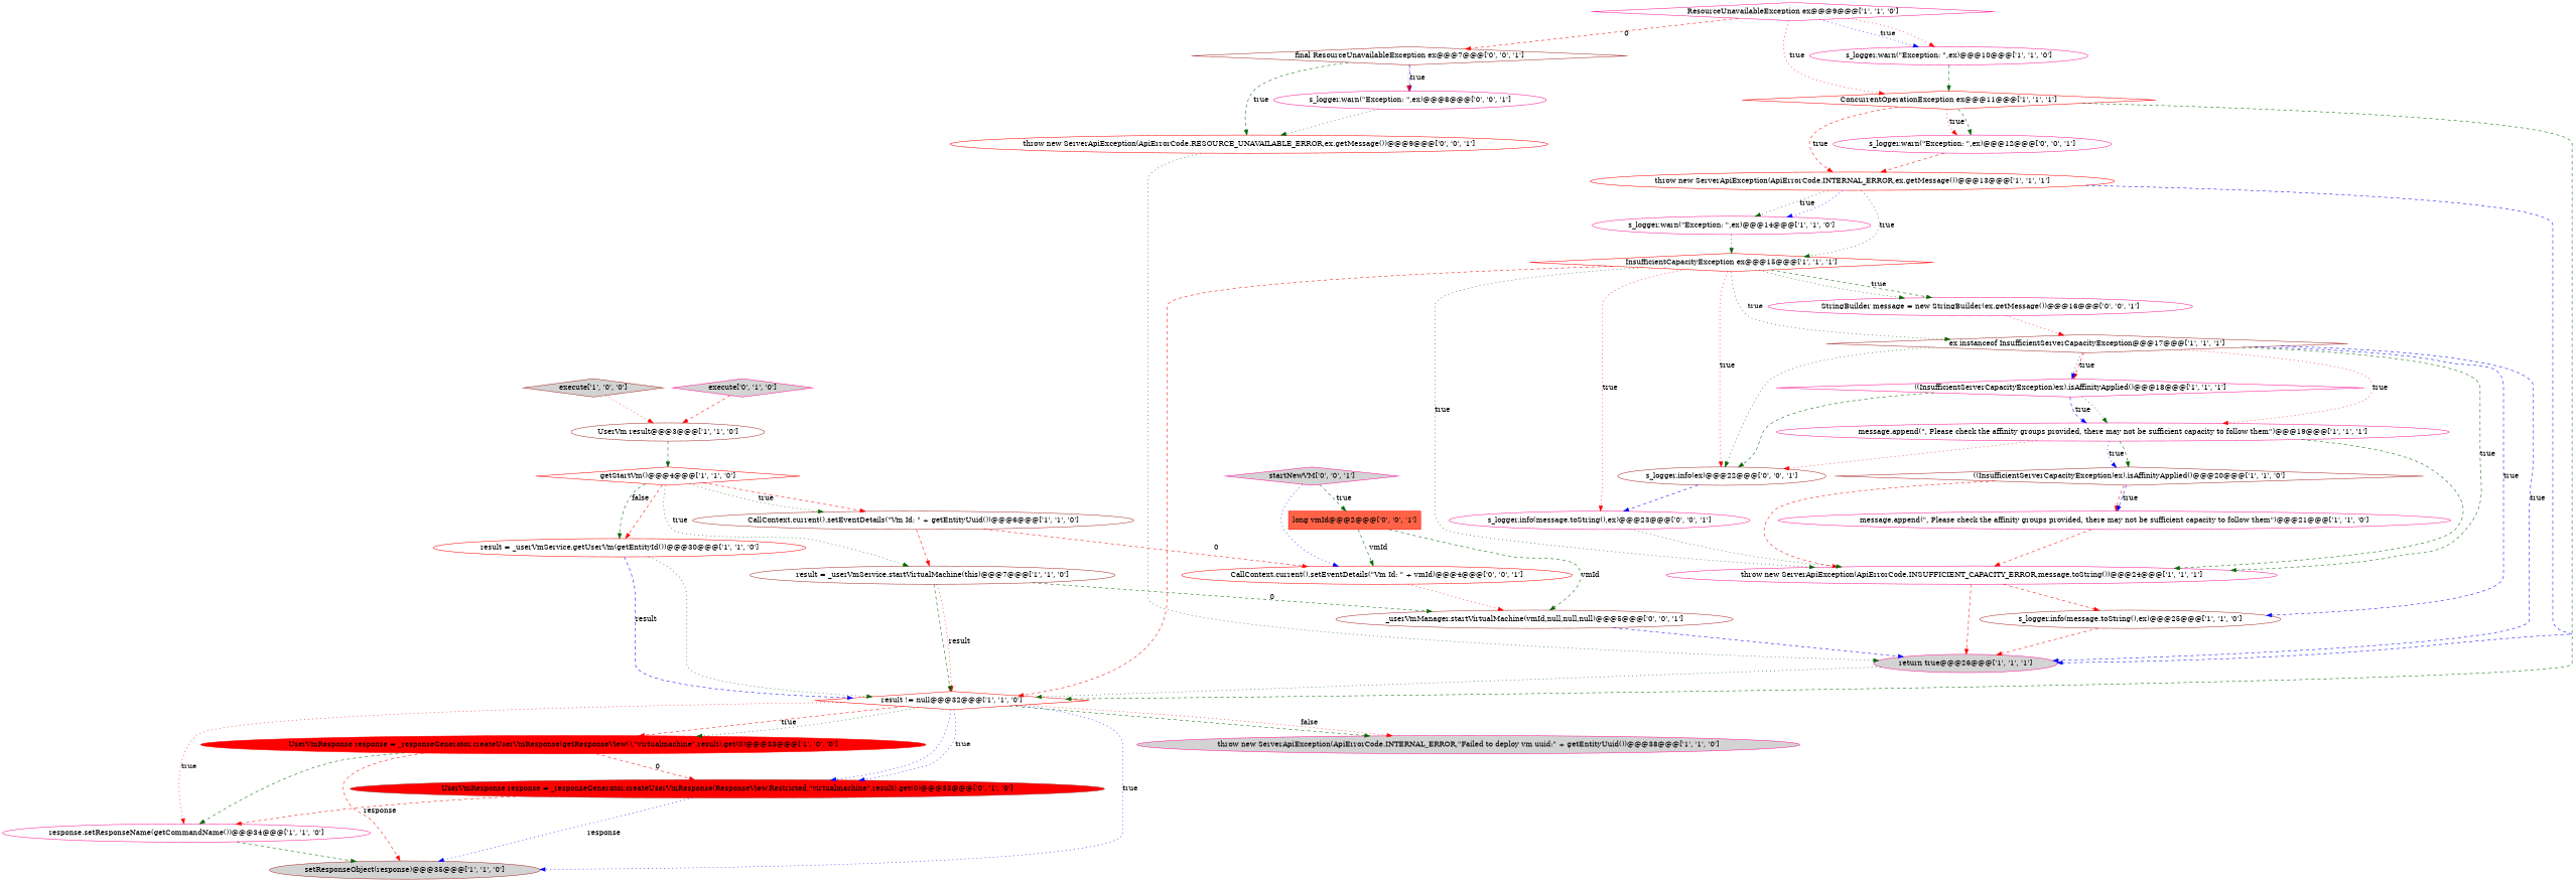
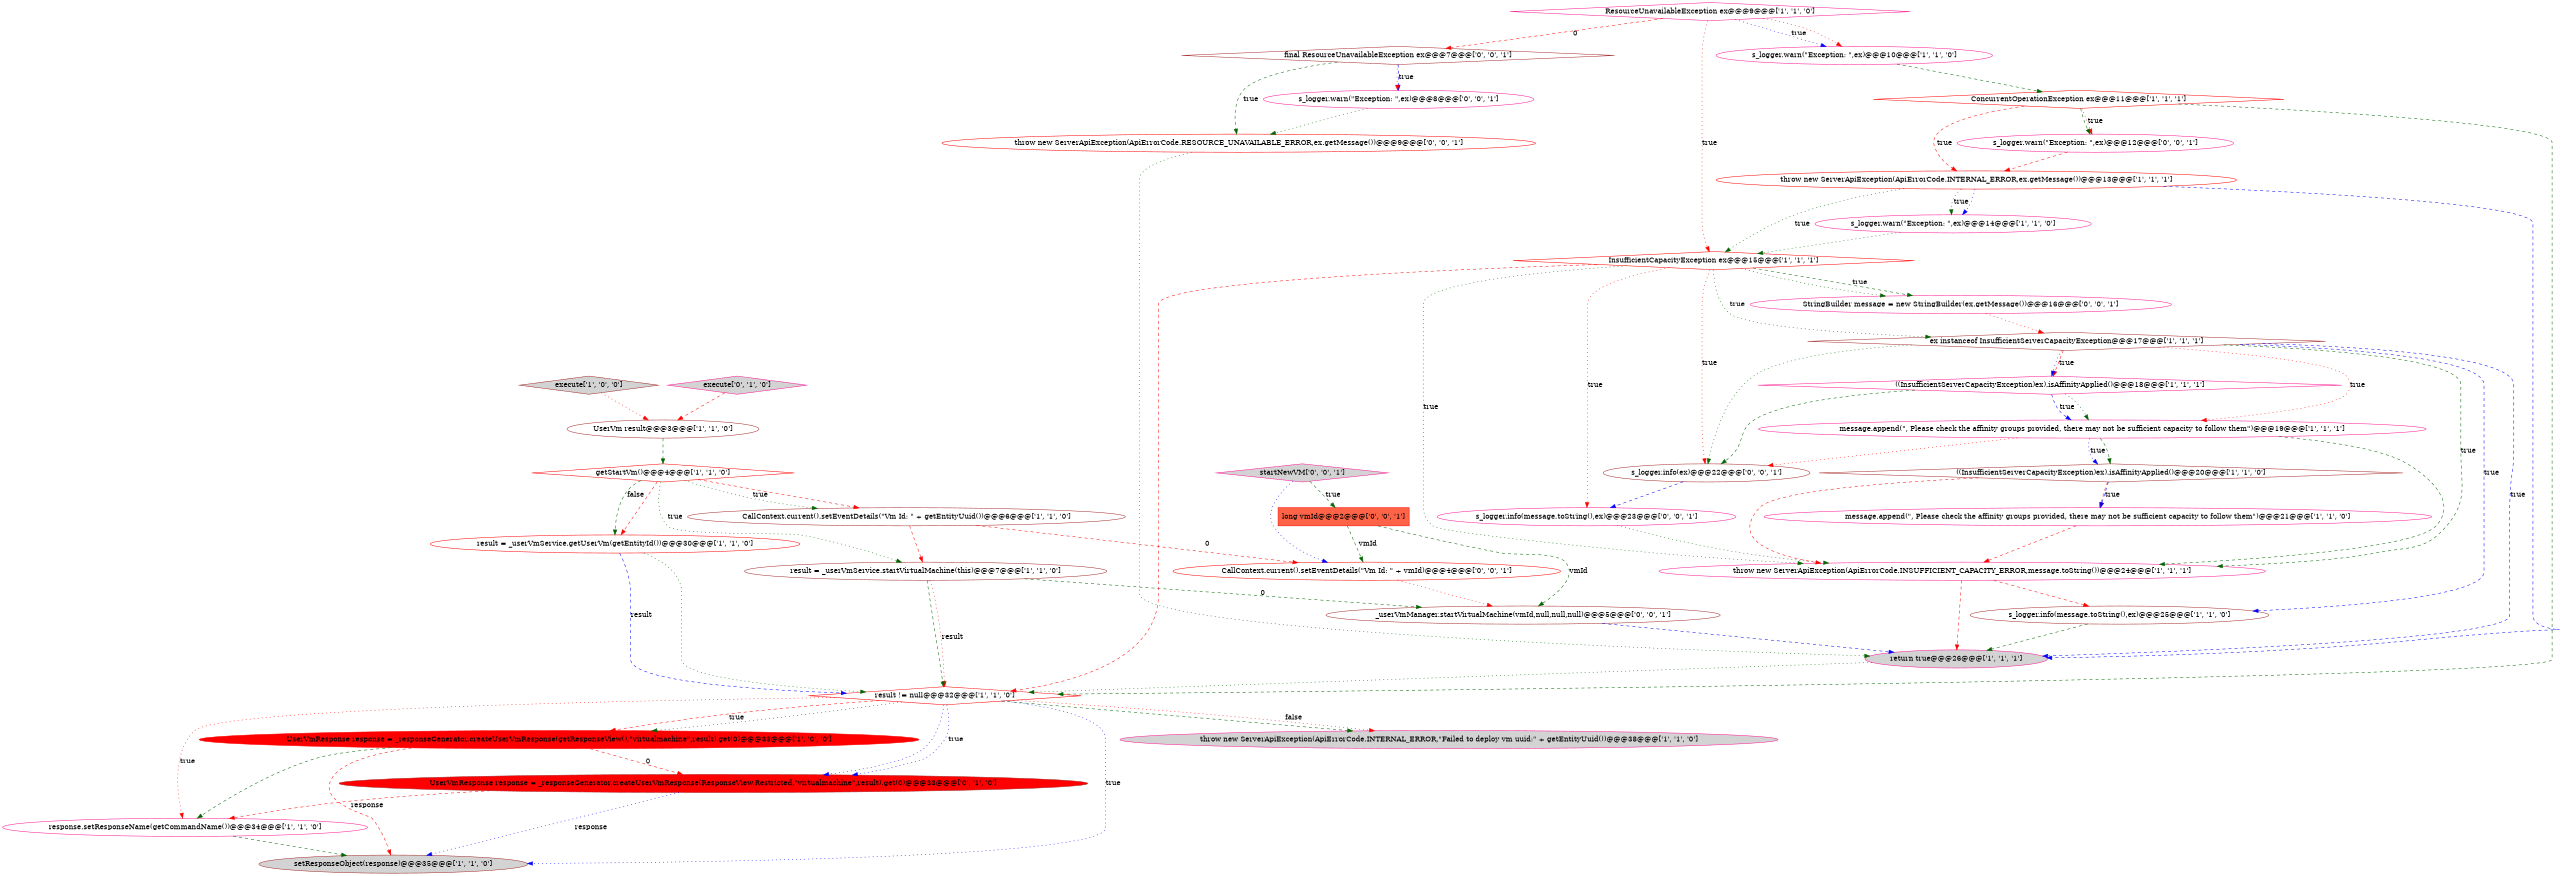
  digraph {
    node [color=deeppink fillcolor=white shape=ellipse style=filled]
    edge [color=darkgreen style=dashed]
    n1 [label="((InsufficientServerCapacityException)ex).isAffinityApplied()@@@18@@@['1', '1', '1']" shape=diamond]
    n2 [label="message.append(\", Please check the affinity groups provided, there may not be sufficient capacity to follow them\")@@@19@@@['1', '1', '1']"]
    n3 [color=brown label="s_logger.info(ex)@@@22@@@['0', '0', '1']"]
    n4 [label="throw new ServerApiException(ApiErrorCode.INSUFFICIENT_CAPACITY_ERROR,message.toString())@@@24@@@['1', '1', '1']"]
    n5 [color=brown label="((InsufficientServerCapacityException)ex).isAffinityApplied()@@@20@@@['1', '1', '0']" shape=diamond]
    n6 [label="s_logger.info(message.toString(),ex)@@@23@@@['0', '0', '1']"]
    n7 [label="response.setResponseName(getCommandName())@@@34@@@['1', '1', '0']"]
    n8 [color=brown fillcolor=lightgray label="setResponseObject(response)@@@35@@@['1', '1', '0']"]
    n9 [color=red label="getStartVm()@@@4@@@['1', '1', '0']" shape=diamond]
    n10 [color=red label="result = _userVmService.getUserVm(getEntityId())@@@30@@@['1', '1', '0']"]
    n11 [color=brown label="result = _userVmService.startVirtualMachine(this)@@@7@@@['1', '1', '0']"]
    n12 [color=brown label="CallContext.current().setEventDetails(\"Vm Id: \" + getEntityUuid())@@@6@@@['1', '1', '0']"]
    n13 [color=red label="result != null@@@32@@@['1', '1', '0']" shape=diamond]
    n14 [color=brown label="_userVmManager.startVirtualMachine(vmId,null,null,null)@@@5@@@['0', '0', '1']"]
    n15 [color=red label="CallContext.current().setEventDetails(\"Vm Id: \" + vmId)@@@4@@@['0', '0', '1']"]
    n16 [color=brown label="ex instanceof InsufficientServerCapacityException@@@17@@@['1', '1', '1']" shape=diamond]
    n17 [color=brown label="s_logger.info(message.toString(),ex)@@@25@@@['1', '1', '0']"]
    n18 [fillcolor=lightgray label="return true@@@26@@@['1', '1', '1']"]
    n19 [fillcolor=lightgray label="execute['0', '1', '0']" shape=diamond]
    n20 [color=brown label="UserVm result@@@3@@@['1', '1', '0']"]
    n21 [color=red fillcolor=red label="UserVmResponse response = _responseGenerator.createUserVmResponse(getResponseView(),\"virtualmachine\",result).get(0)@@@33@@@['1', '0', '0']"]
    n22 [color=brown fillcolor=red label="UserVmResponse response = _responseGenerator.createUserVmResponse(ResponseView.Restricted,\"virtualmachine\",result).get(0)@@@33@@@['0', '1', '0']"]
    n23 [fillcolor=lightgray label="throw new ServerApiException(ApiErrorCode.INTERNAL_ERROR,\"Failed to deploy vm uuid:\" + getEntityUuid())@@@38@@@['1', '1', '0']"]
    n24 [label="message.append(\", Please check the affinity groups provided, there may not be sufficient capacity to follow them\")@@@21@@@['1', '1', '0']"]
    n25 [label="s_logger.warn(\"Exception: \",ex)@@@12@@@['0', '0', '1']"]
    n26 [color=red label="throw new ServerApiException(ApiErrorCode.INTERNAL_ERROR,ex.getMessage())@@@13@@@['1', '1', '1']"]
    n27 [color=red label="InsufficientCapacityException ex@@@15@@@['1', '1', '1']" shape=diamond]
    n28 [label="s_logger.warn(\"Exception: \",ex)@@@14@@@['1', '1', '0']"]
    n29 [color=red label="ConcurrentOperationException ex@@@11@@@['1', '1', '1']" shape=diamond]
    n30 [label="s_logger.warn(\"Exception: \",ex)@@@8@@@['0', '0', '1']"]
    n31 [color=red label="throw new ServerApiException(ApiErrorCode.RESOURCE_UNAVAILABLE_ERROR,ex.getMessage())@@@9@@@['0', '0', '1']"]
    n32 [color=brown label="final ResourceUnavailableException ex@@@7@@@['0', '0', '1']" shape=diamond]
    n33 [color=brown fillcolor=lightgray label="execute['1', '0', '0']" shape=diamond]
    n34 [label="s_logger.warn(\"Exception: \",ex)@@@10@@@['1', '1', '0']"]
    n35 [label="StringBuilder message = new StringBuilder(ex.getMessage())@@@16@@@['0', '0', '1']"]
    n36 [label="ResourceUnavailableException ex@@@9@@@['1', '1', '0']" shape=diamond]
    n37 [fillcolor=lightgray label="startNewVM['0', '0', '1']" shape=diamond]
    n38 [color=red fillcolor=tomato label="long vmId@@@2@@@['0', '0', '1']" shape=box]
    n1 -> n2 [style=dotted]
    n1 -> n2 [color=blue label=true]
    n1 -> n3
    n2 -> n3 [color=red style=dotted]
    n2 -> n4
    n2 -> n5 [color=blue label=true style=dotted]
    n2 -> n5
    n3 -> n6 [color=blue]
    n4 -> n17 [color=red]
    n4 -> n18 [color=red]
    n5 -> n4 [color=red]
    n5 -> n24 [color=red]
    n5 -> n24 [color=blue label=true]
    n6 -> n4 [style=dotted]
    n7 -> n8
    n9 -> n10 [color=red]
    n9 -> n10 [label=false]
    n9 -> n11 [label=true style=dotted]
    n9 -> n12 [color=red]
    n9 -> n12 [label=true style=dotted]
    n10 -> n13 [color=blue label=result]
    n10 -> n13 [style=dotted]
    n11 -> n13 [color=red label=result style=dotted]
    n11 -> n13
    n11 -> n14 [label=0]
    n12 -> n11 [color=red]
    n12 -> n15 [color=red label=0]
    n13 -> n7 [color=red label=true style=dotted]
    n13 -> n8 [color=blue label=true style=dotted]
    n13 -> n21 [color=red label=true]
    n13 -> n21 [style=dotted]
    n13 -> n22 [color=blue style=dotted]
    n13 -> n22 [color=blue label=true style=dotted]
    n13 -> n23
    n13 -> n23 [color=red label=false style=dotted]
    n14 -> n18 [color=blue]
    n15 -> n14 [color=red style=dotted]
    n16 -> n1 [color=red label=true]
    n16 -> n1 [color=blue style=dotted]
    n16 -> n2 [color=red label=true style=dotted]
    n16 -> n3 [style=dotted]
    n16 -> n4 [label=true]
    n16 -> n17 [color=blue label=true]
    n16 -> n18 [color=blue label=true]
-   n17 -> n18 [color=red]
+   n17 -> n18
    n18 -> n13 [style=dotted]
    n19 -> n20 [color=red]
    n20 -> n9
    n21 -> n7
    n21 -> n8 [color=red label=response]
    n21 -> n22 [color=red label=0]
    n22 -> n7 [color=red]
    n22 -> n8 [color=blue label=response style=dotted]
    n24 -> n4 [color=red]
    n25 -> n26 [color=red]
    n26 -> n18 [color=blue]
    n26 -> n27 [label=true style=dotted]
    n26 -> n28 [label=true style=dotted]
    n26 -> n28 [color=blue style=dotted]
    n27 -> n3 [color=red label=true style=dotted]
    n27 -> n4 [label=true style=dotted]
    n27 -> n6 [color=red label=true style=dotted]
    n27 -> n13 [color=red]
    n27 -> n16 [label=true style=dotted]
    n27 -> n35 [label=true]
    n27 -> n35 [style=dotted]
    n28 -> n27 [style=dotted]
    n29 -> n13
    n29 -> n25 [color=red label=true style=dotted]
    n29 -> n25
    n29 -> n26 [color=red label=true]
    n30 -> n31 [style=dotted]
    n31 -> n18 [style=dotted]
    n32 -> n30 [color=blue label=true]
    n32 -> n30 [color=red style=dotted]
    n32 -> n31 [label=true]
    n33 -> n20 [color=red style=dotted]
    n34 -> n29
    n35 -> n16 [color=red style=dotted]
-   n36 -> n29 [color=red label=true style=dotted]
+   n36 -> n27 [color=red label=true style=dotted]
    n36 -> n32 [color=red label=0]
    n36 -> n34 [color=blue label=true style=dotted]
    n36 -> n34 [color=red style=dotted]
    n37 -> n15 [color=blue style=dotted]
    n37 -> n38 [label=true]
    n38 -> n14 [label=vmId]
    n38 -> n15 [label=vmId]
  }
